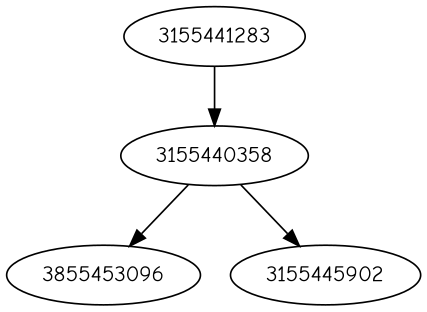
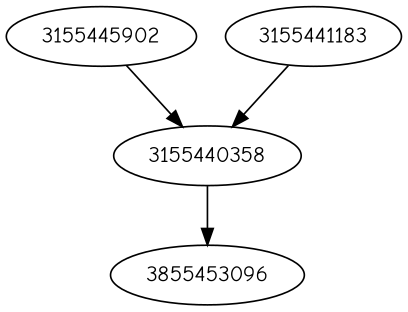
  strict digraph {
    fontname="Comic Neue"
    node [fontname="Comic Neue"]
    edge [fontname="Comic Neue"]
    n1 [label=3855453096]
    3155440358
    3155445902
-   3155441183 [label=3155441283]
+   3155441183
    3155440358 -> n1
-   3155440358 -> 3155445902
+   3155445902 -> 3155440358
    3155441183 -> 3155440358
  }
